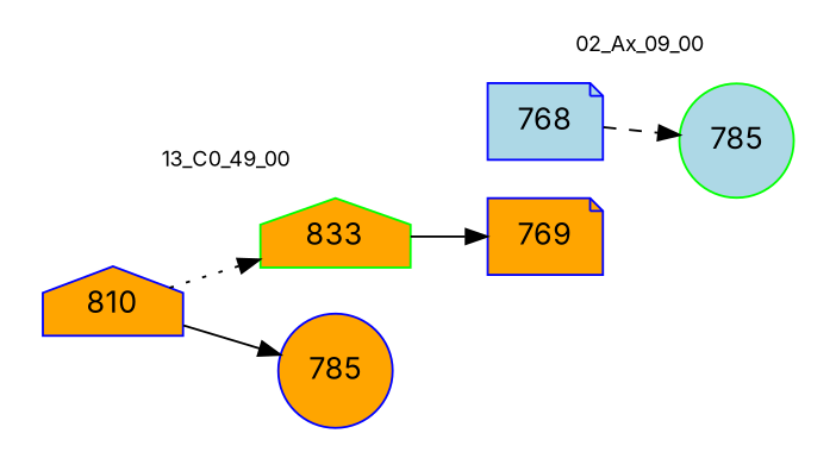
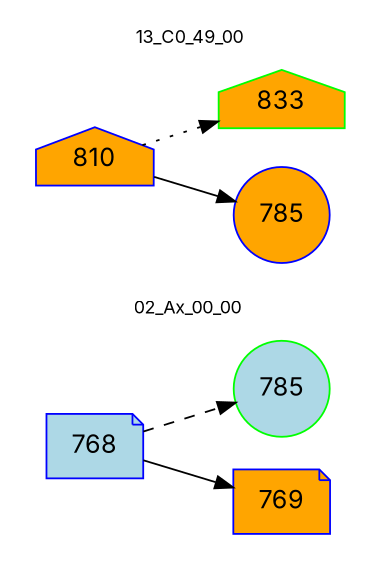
  digraph {
    fontname=Inter
    rankdir=LR
    node [color=blue fillcolor=orange fontname=Inter shape=note style=filled]
    edge [color=black fontname=Inter style=solid]
    n1 [fillcolor=lightblue label=768]
    n2 [label=769]
    n3 [color=green fillcolor=lightblue label=785 shape=circle]
    n4 [label=810 shape=house]
    n5 [label=785 shape=circle]
    n6 [color=green label=833 shape=house]
    subgraph cluster_1 {
      color=white
      fontsize=10
-     label="02_Ax_09_00"
+     label="02_Ax_00_00"
      n1
      n2
      n3
    }
    subgraph cluster_2 {
      color=white
      fontsize=10
      label="13_C0_49_00"
      n4
      n5
      n6
    }
-   n6 -> n2
+   n1 -> n2
    n1 -> n3 [style=dashed]
    n4 -> n5
    n4 -> n6 [style=dotted]
  }
